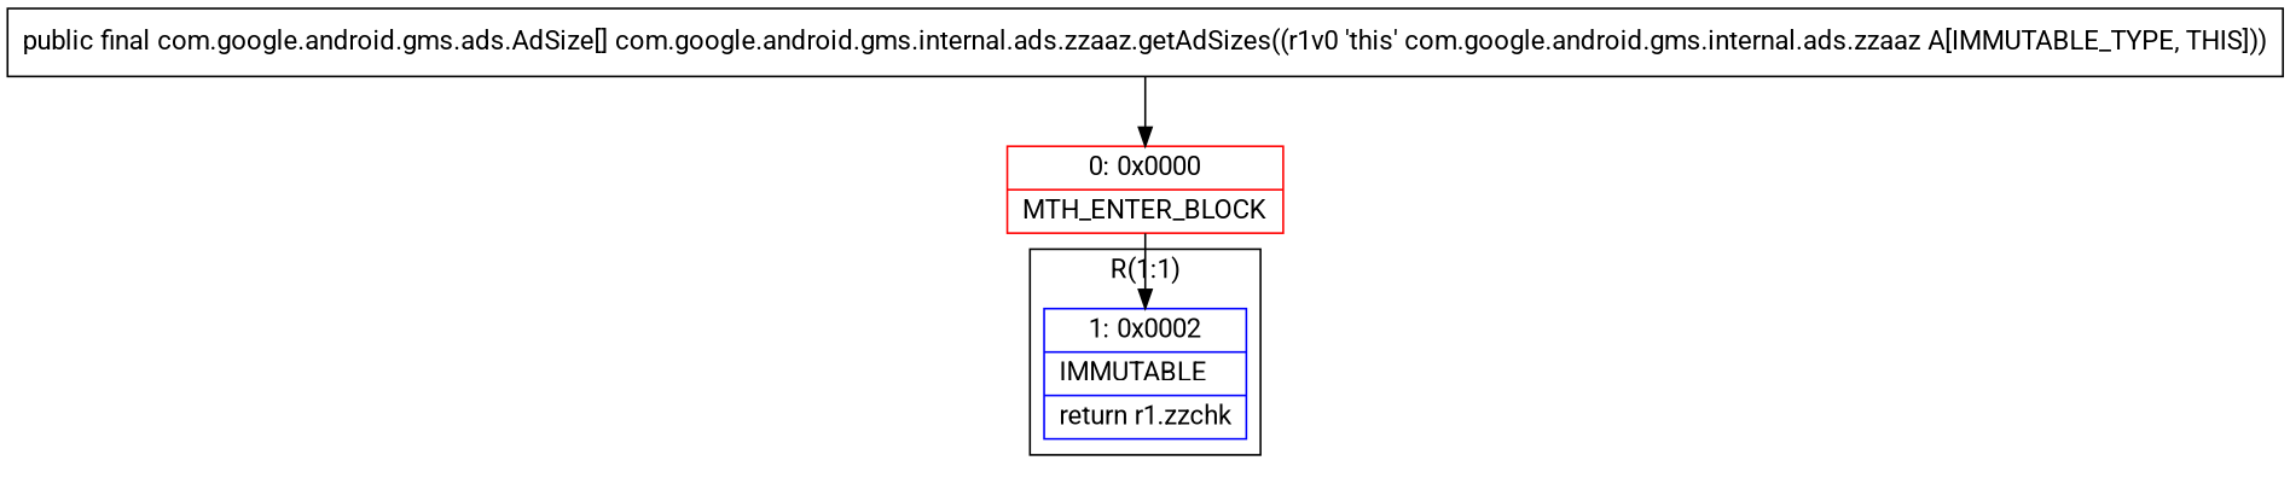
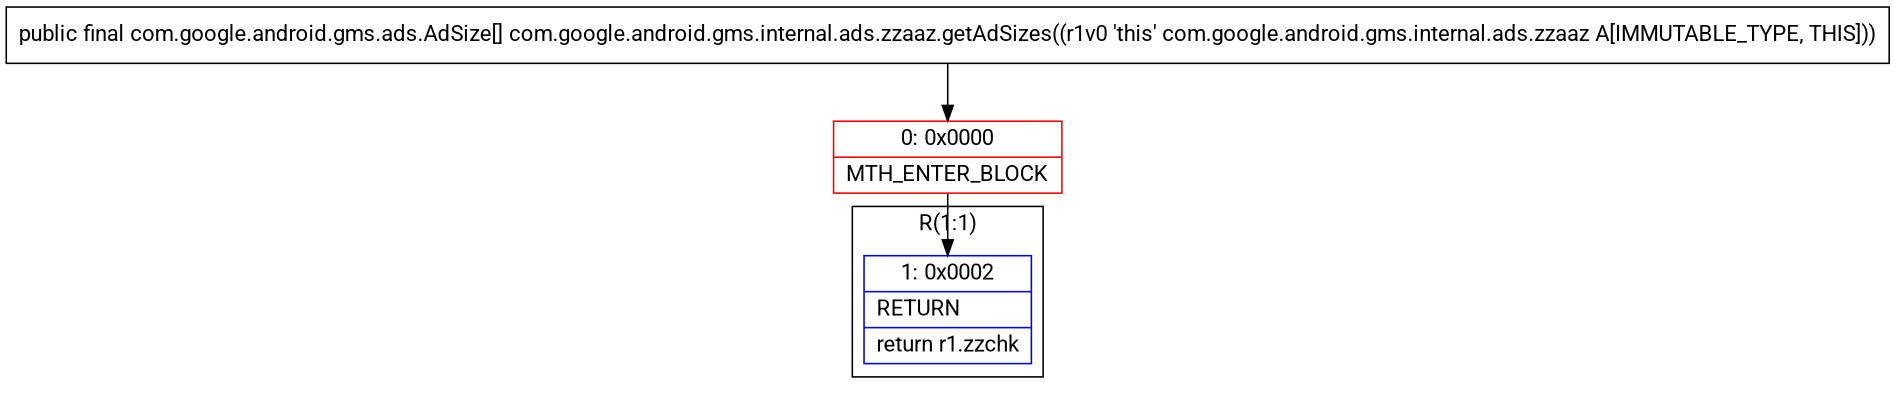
  digraph {
    fontname=Roboto
    node [shape=record fontname=Roboto]
    edge [fontname=Roboto]
-   n1 [color=blue label="{1\:\ 0x0002|IMMUTABLE\l|return r1.zzchk\l}"]
+   n1 [color=blue label="{1\:\ 0x0002|RETURN\l|return r1.zzchk\l}"]
    n2 [color=red label="{0\:\ 0x0000|MTH_ENTER_BLOCK\l}"]
    n3 [label="{public final com.google.android.gms.ads.AdSize[] com.google.android.gms.internal.ads.zzaaz.getAdSizes((r1v0 'this' com.google.android.gms.internal.ads.zzaaz A[IMMUTABLE_TYPE, THIS])) }"]
    subgraph cluster_1 {
      label="R(1:1)"
      n1
    }
    n2 -> n1
    n3 -> n2
  }
